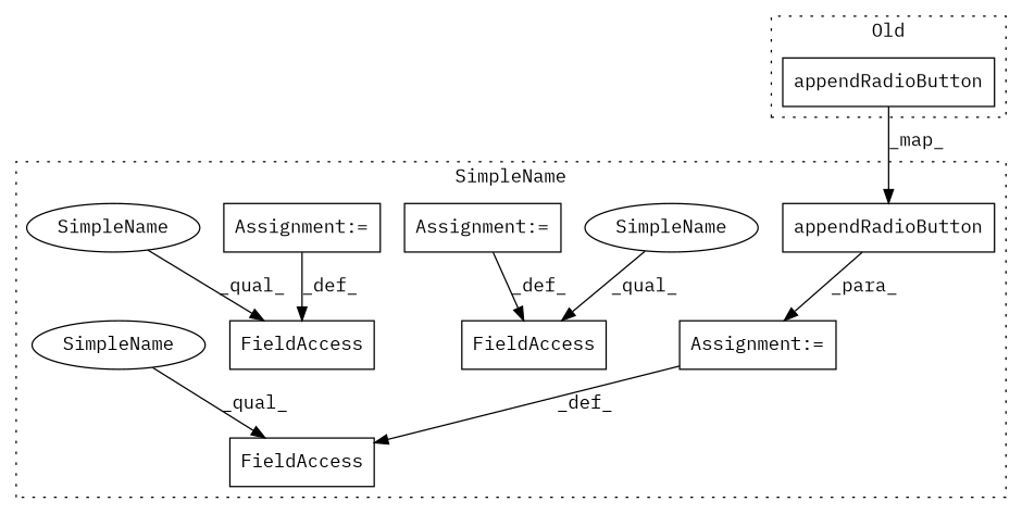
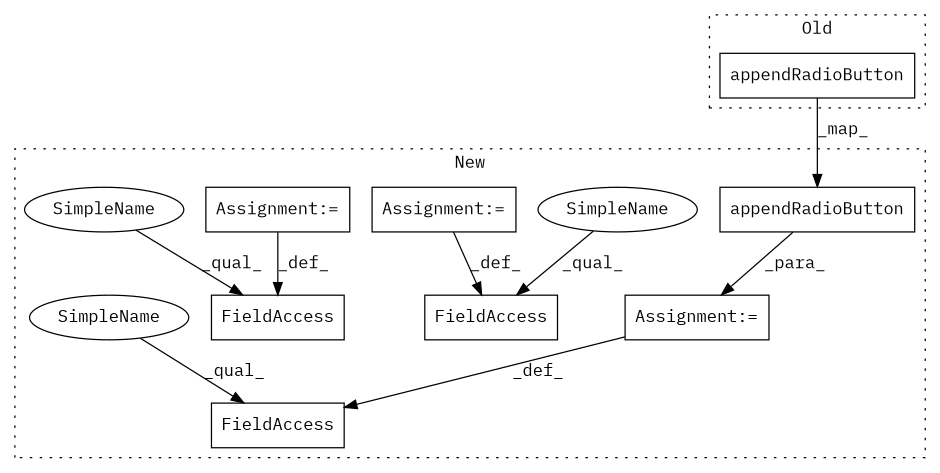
  digraph {
    fontname="IBM Plex Mono"
    node [a=22 l=1 s=5221 shape=box fontname="IBM Plex Mono"]
    edge [fontname="IBM Plex Mono"]
    n1 [a=32 l="18,1" label=appendRadioButton s="5239,5274"]
    n2 [l=13 label=FieldAccess]
    n3 [l=12 label=FieldAccess s=5162]
    n4 [l=12 label=FieldAccess s=5391]
    n5 [a=7 label="Assignment:=" s=5174]
    n6 [a=7 label="Assignment:=" s=5403]
    n7 [a=7 label="Assignment:=" s=5234]
    n8 [a=42 l=4 label=SimpleName s=5162 shape=ellipse]
    n9 [a=42 l=4 label=SimpleName s=5391 shape=ellipse]
    n10 [a=42 l=4 label=SimpleName shape=ellipse]
    n11 [a=32 l="18,1" label=appendRadioButton s="5371,5406"]
    subgraph cluster_1 {
-     label=SimpleName
+     label=New
      style=dotted
      n1
      n2
      n3
      n4
      n5
      n6
      n7
      n8
      n9
      n10
    }
    subgraph cluster_2 {
      label=Old
      style=dotted
      n11
    }
    n1 -> n7 [label=_para_]
    n5 -> n3 [label=_def_]
    n6 -> n4 [label=_def_]
    n7 -> n2 [label=_def_]
    n8 -> n3 [label=_qual_]
    n9 -> n4 [label=_qual_]
    n10 -> n2 [label=_qual_]
    n11 -> n1 [label=_map_]
  }
